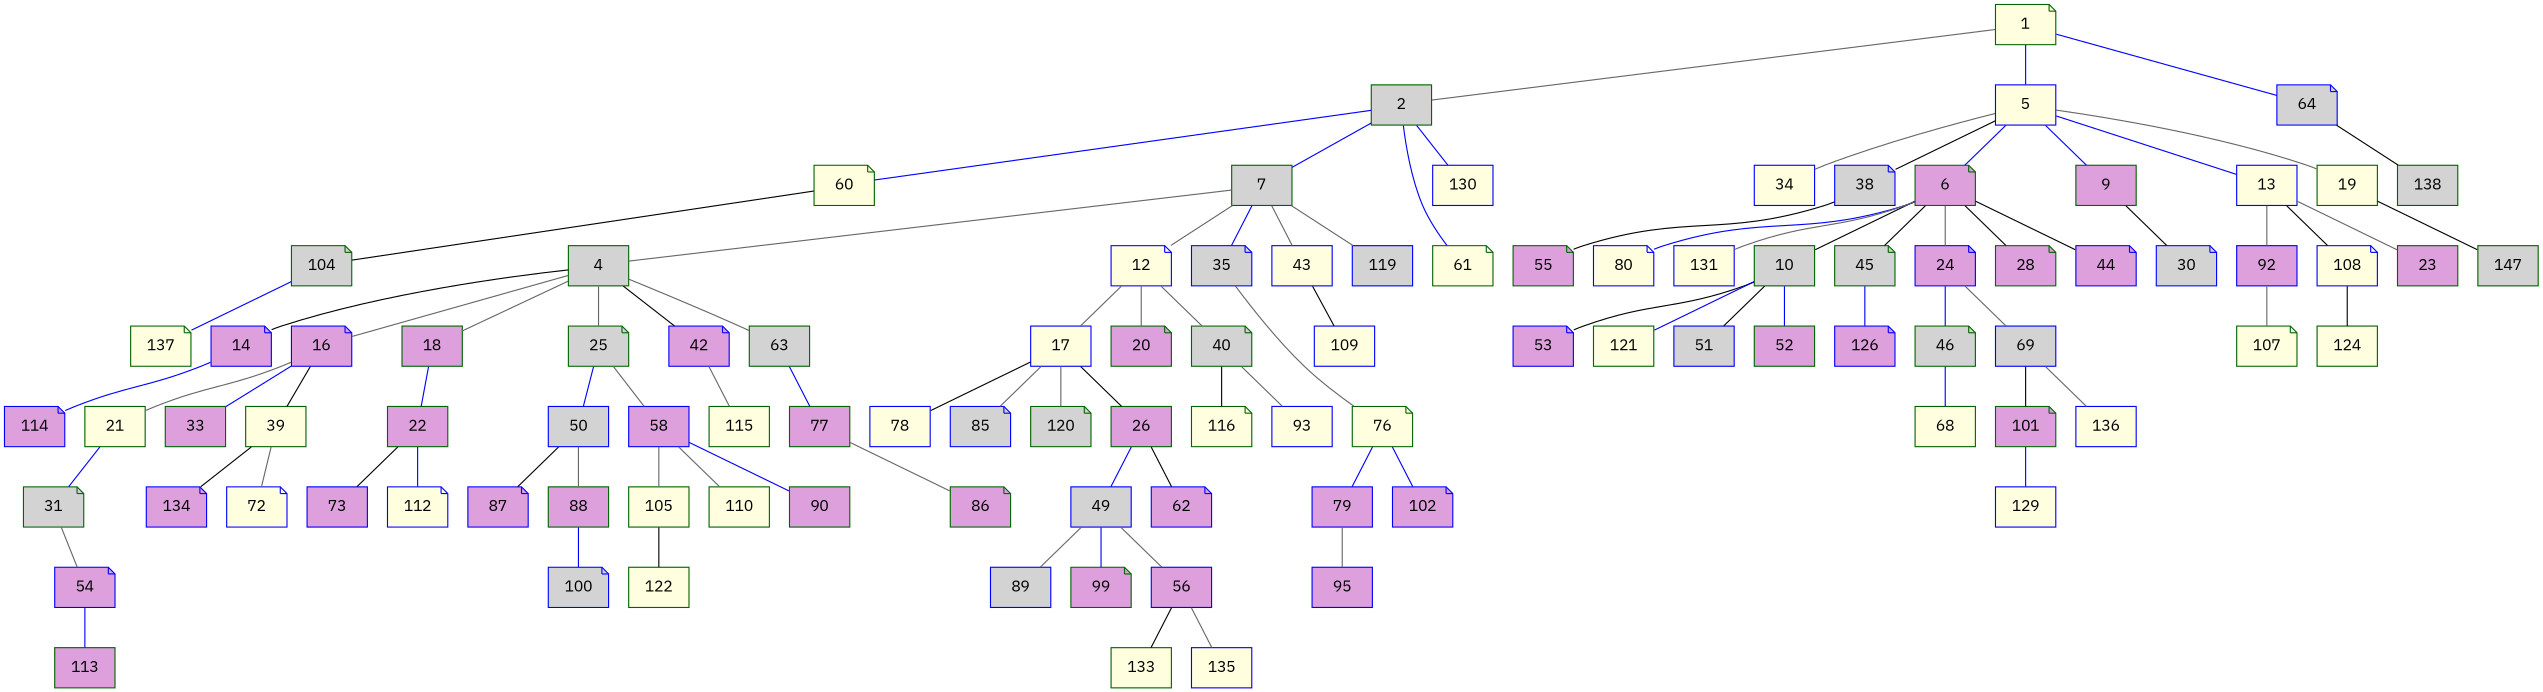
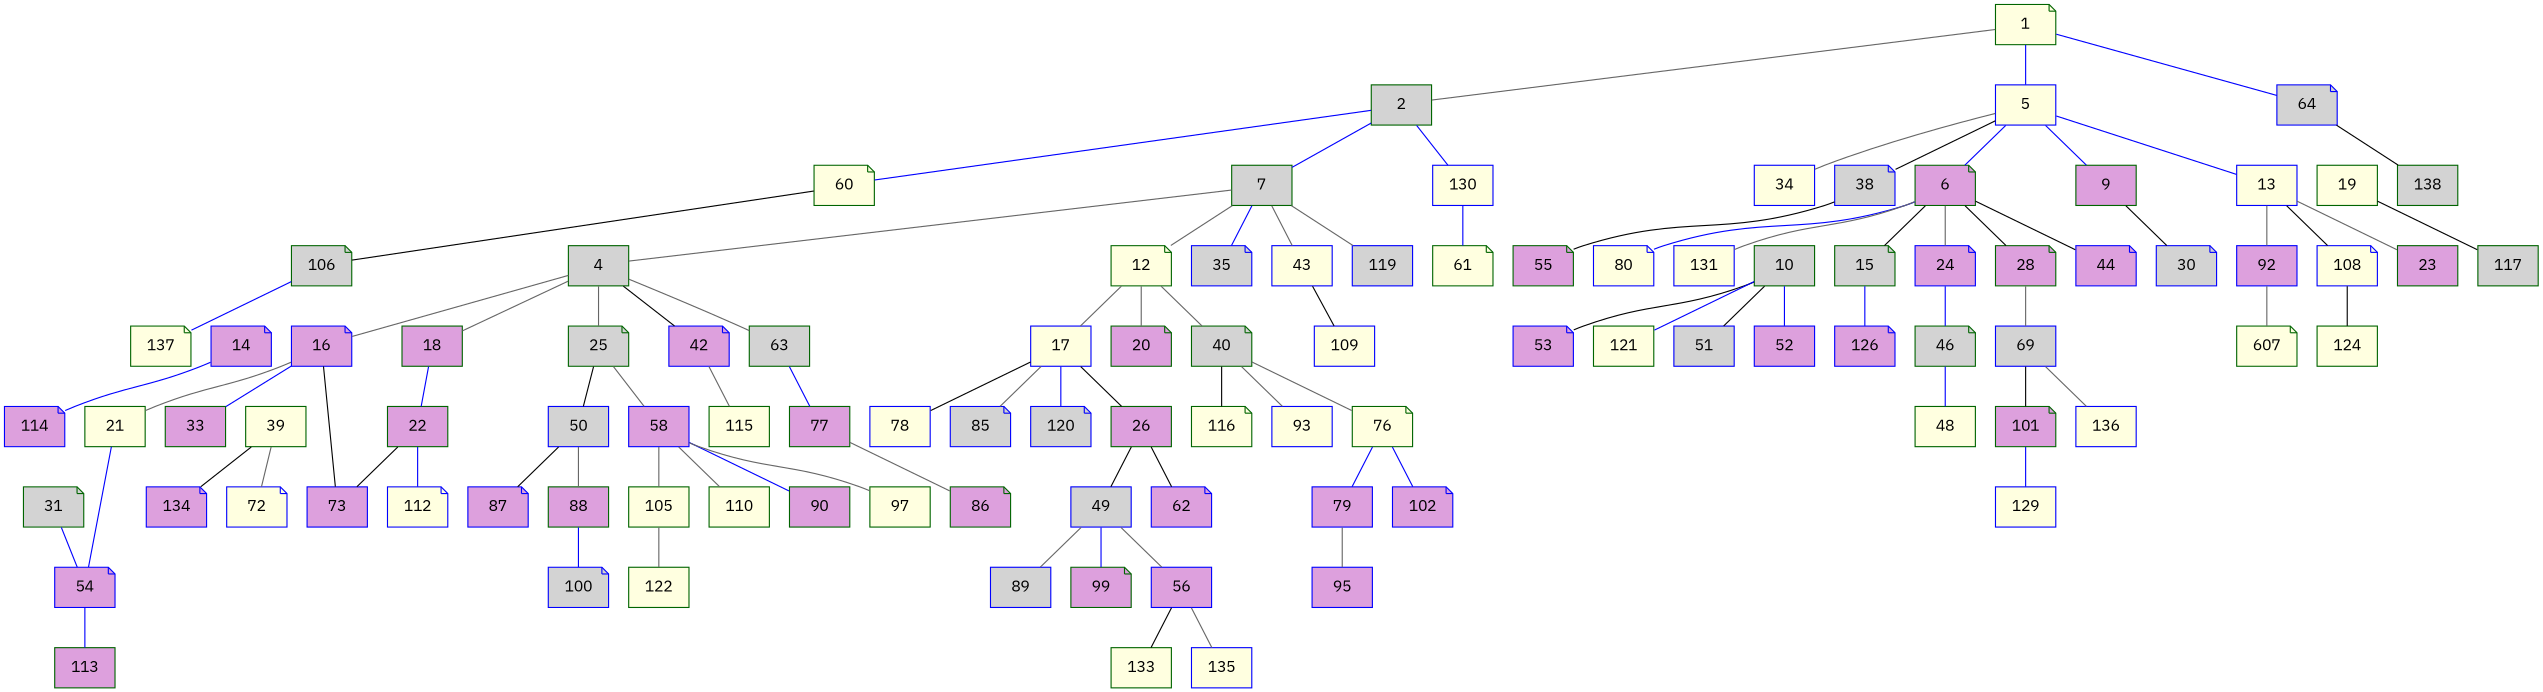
  graph {
    fontname="IBM Plex Sans"
    node [color=blue fillcolor=lightyellow fontname="IBM Plex Sans" shape=box style=filled]
    edge [color=gray40 fontname="IBM Plex Sans"]
    1 [color=darkgreen shape=note super="+70"]
    2 [color=darkgreen fillcolor=lightgrey super="+32"]
    5 [super="+7"]
    64 [fillcolor=lightgrey shape=note super="+118"]
    n5 [color=darkgreen fillcolor=lightgrey label=7 super="+94"]
    60 [color=darkgreen shape=note]
    61 [color=darkgreen shape=note]
    130
    6 [color=darkgreen fillcolor=plum shape=note super="+11"]
    9 [color=darkgreen fillcolor=plum super="+45"]
    13 [super="+83"]
    19 [color=darkgreen super="+132"]
    34
    38 [fillcolor=lightgrey shape=note]
    138 [color=darkgreen fillcolor=lightgrey]
    4 [color=darkgreen fillcolor=lightgrey super="+8"]
-   12 [shape=note super="+87"]
+   12 [color=darkgreen shape=note super="+87"]
    35 [fillcolor=lightgrey shape=note super="+91"]
    43 [super="+104"]
    119 [fillcolor=lightgrey]
-   106 [color=darkgreen fillcolor=lightgrey shape=note label=104]
+   106 [color=darkgreen fillcolor=lightgrey shape=note]
    14 [fillcolor=plum shape=note super="+47"]
    16 [fillcolor=plum shape=note super="+57"]
    18 [color=darkgreen fillcolor=plum]
    25 [color=darkgreen fillcolor=lightgrey shape=note super="+125"]
    42 [fillcolor=plum shape=note super="+59"]
    63 [color=darkgreen fillcolor=lightgrey]
    17 [super="+82"]
    20 [color=darkgreen fillcolor=plum shape=note]
    40 [color=darkgreen fillcolor=lightgrey shape=note super="+71"]
    109
    114 [fillcolor=plum shape=note]
    21 [color=darkgreen super="+84"]
    33 [color=darkgreen fillcolor=plum]
    39 [color=darkgreen super="+41"]
    22 [color=darkgreen fillcolor=plum super="+29"]
    50 [fillcolor=lightgrey super="+75"]
    58 [fillcolor=plum super="+65"]
    115 [color=darkgreen]
    77 [color=darkgreen fillcolor=plum]
    10 [color=darkgreen fillcolor=lightgrey super="+36"]
-   15 [color=darkgreen fillcolor=lightgrey shape=note super="+111" label=45]
+   15 [color=darkgreen fillcolor=lightgrey shape=note super="+111"]
    24 [fillcolor=plum shape=note super="+37"]
    28 [color=darkgreen fillcolor=plum shape=note super="+127"]
    44 [fillcolor=plum shape=note]
    80 [shape=note]
    131
    30 [fillcolor=lightgrey shape=note]
    23 [color=darkgreen fillcolor=plum]
    92 [fillcolor=plum]
    108 [shape=note]
-   117 [color=darkgreen fillcolor=lightgrey label=147]
+   117 [color=darkgreen fillcolor=lightgrey]
    55 [color=darkgreen fillcolor=plum shape=note super="+81"]
    51 [fillcolor=lightgrey]
-   52 [color=darkgreen fillcolor=plum]
+   52 [fillcolor=plum]
    53 [fillcolor=plum shape=note]
    121 [color=darkgreen]
    126 [fillcolor=plum shape=note]
    46 [color=darkgreen fillcolor=lightgrey shape=note super="+66"]
    69 [fillcolor=lightgrey]
    26 [color=darkgreen fillcolor=plum super="+27"]
    78
    85 [fillcolor=lightgrey shape=note]
-   120 [color=darkgreen fillcolor=lightgrey shape=note]
+   120 [fillcolor=lightgrey shape=note]
    76 [color=darkgreen shape=note super="+123"]
    93
    116 [color=darkgreen shape=note]
-   107 [color=darkgreen shape=note]
+   107 [color=darkgreen shape=note label=607]
    124 [color=darkgreen]
    31 [color=darkgreen fillcolor=lightgrey shape=note]
    72 [shape=note]
    134 [fillcolor=plum shape=note]
    49 [fillcolor=lightgrey super="+74"]
    62 [fillcolor=plum shape=note]
    73 [fillcolor=plum]
    112 [shape=note]
    54 [fillcolor=plum shape=note super="+68"]
-   48 [color=darkgreen label=68]
+   48 [color=darkgreen]
    101 [color=darkgreen fillcolor=plum shape=note super="+103"]
    136
    n81 [fillcolor=plum label=87 shape=note]
    88 [color=darkgreen fillcolor=plum]
    90 [color=darkgreen fillcolor=plum]
+   97 [color=darkgreen]
    105 [color=darkgreen]
    110 [color=darkgreen]
    56 [fillcolor=plum super="+96"]
    89 [fillcolor=lightgrey]
    99 [color=darkgreen fillcolor=plum shape=note]
    113 [color=darkgreen fillcolor=plum]
    79 [fillcolor=plum]
    102 [fillcolor=plum shape=note]
    133 [color=darkgreen]
    135
    100 [fillcolor=lightgrey shape=note]
    122 [color=darkgreen super="+128"]
    137 [color=darkgreen shape=note]
    86 [color=darkgreen fillcolor=plum shape=note]
    129
    95 [fillcolor=plum super="+98"]
    1 -- 2
    1 -- 5 [color=blue]
    1 -- 64 [color=blue]
    2 -- n5 [color=blue]
    2 -- 60 [color=blue]
-   2 -- 61 [color=blue]
+   130 -- 61 [color=blue]
    2 -- 130 [color=blue]
    5 -- 6 [color=blue]
    5 -- 9 [color=blue]
    5 -- 13 [color=blue]
-   5 -- 19
    5 -- 34
    5 -- 38 [color=black]
    64 -- 138 [color=black]
    n5 -- 4
    n5 -- 12
    n5 -- 35 [color=blue]
    n5 -- 43
    n5 -- 119
    60 -- 106 [color=black]
-   6 -- 10 [color=black]
    6 -- 15 [color=black]
    6 -- 24
    6 -- 28 [color=black]
    6 -- 44 [color=black]
    6 -- 80 [color=blue]
    6 -- 131
    9 -- 30 [color=black]
    13 -- 23
    13 -- 92
    13 -- 108 [color=black]
    19 -- 117 [color=black]
    38 -- 55 [color=black]
-   4 -- 14 [color=black]
    4 -- 16
    4 -- 18
    4 -- 25
    4 -- 42 [color=black]
    4 -- 63
    12 -- 17
    12 -- 20
    12 -- 40
    43 -- 109 [color=black]
    106 -- 137 [color=blue]
    14 -- 114 [color=blue]
    16 -- 21
    16 -- 33 [color=blue]
-   16 -- 39 [color=black]
+   16 -- 73 [color=black]
    18 -- 22 [color=blue]
-   25 -- 50 [color=blue]
+   25 -- 50 [color=black]
    25 -- 58
    42 -- 115
    63 -- 77 [color=blue]
    17 -- 26 [color=black]
    17 -- 78 [color=black]
    17 -- 85
-   17 -- 120
-   35 -- 76
+   17 -- 120 [color=blue]
+   40 -- 76
    40 -- 93
    40 -- 116 [color=black]
-   21 -- 31 [color=blue]
+   21 -- 54 [color=blue]
    39 -- 72
    39 -- 134 [color=black]
    22 -- 73 [color=black]
    22 -- 112 [color=blue]
    50 -- n81 [color=black]
    50 -- 88
    58 -- 90 [color=blue]
+   58 -- 97
    58 -- 105
    58 -- 110
    77 -- 86
    10 -- 51 [color=black]
    10 -- 52 [color=blue]
    10 -- 53 [color=black]
    10 -- 121 [color=blue]
    15 -- 126 [color=blue]
    24 -- 46 [color=blue]
-   24 -- 69
+   28 -- 69
    92 -- 107
    108 -- 124 [color=black]
    46 -- 48 [color=blue]
    69 -- 101 [color=black]
    69 -- 136
-   26 -- 49 [color=blue]
+   26 -- 49 [color=black]
    26 -- 62 [color=black]
    76 -- 79 [color=blue]
    76 -- 102 [color=blue]
-   31 -- 54
+   31 -- 54 [color=blue]
    49 -- 56
    49 -- 89
    49 -- 99 [color=blue]
    54 -- 113 [color=blue]
    101 -- 129 [color=blue]
    88 -- 100 [color=blue]
-   105 -- 122 [color=black]
+   105 -- 122
    56 -- 133 [color=black]
    56 -- 135
    79 -- 95
  }
